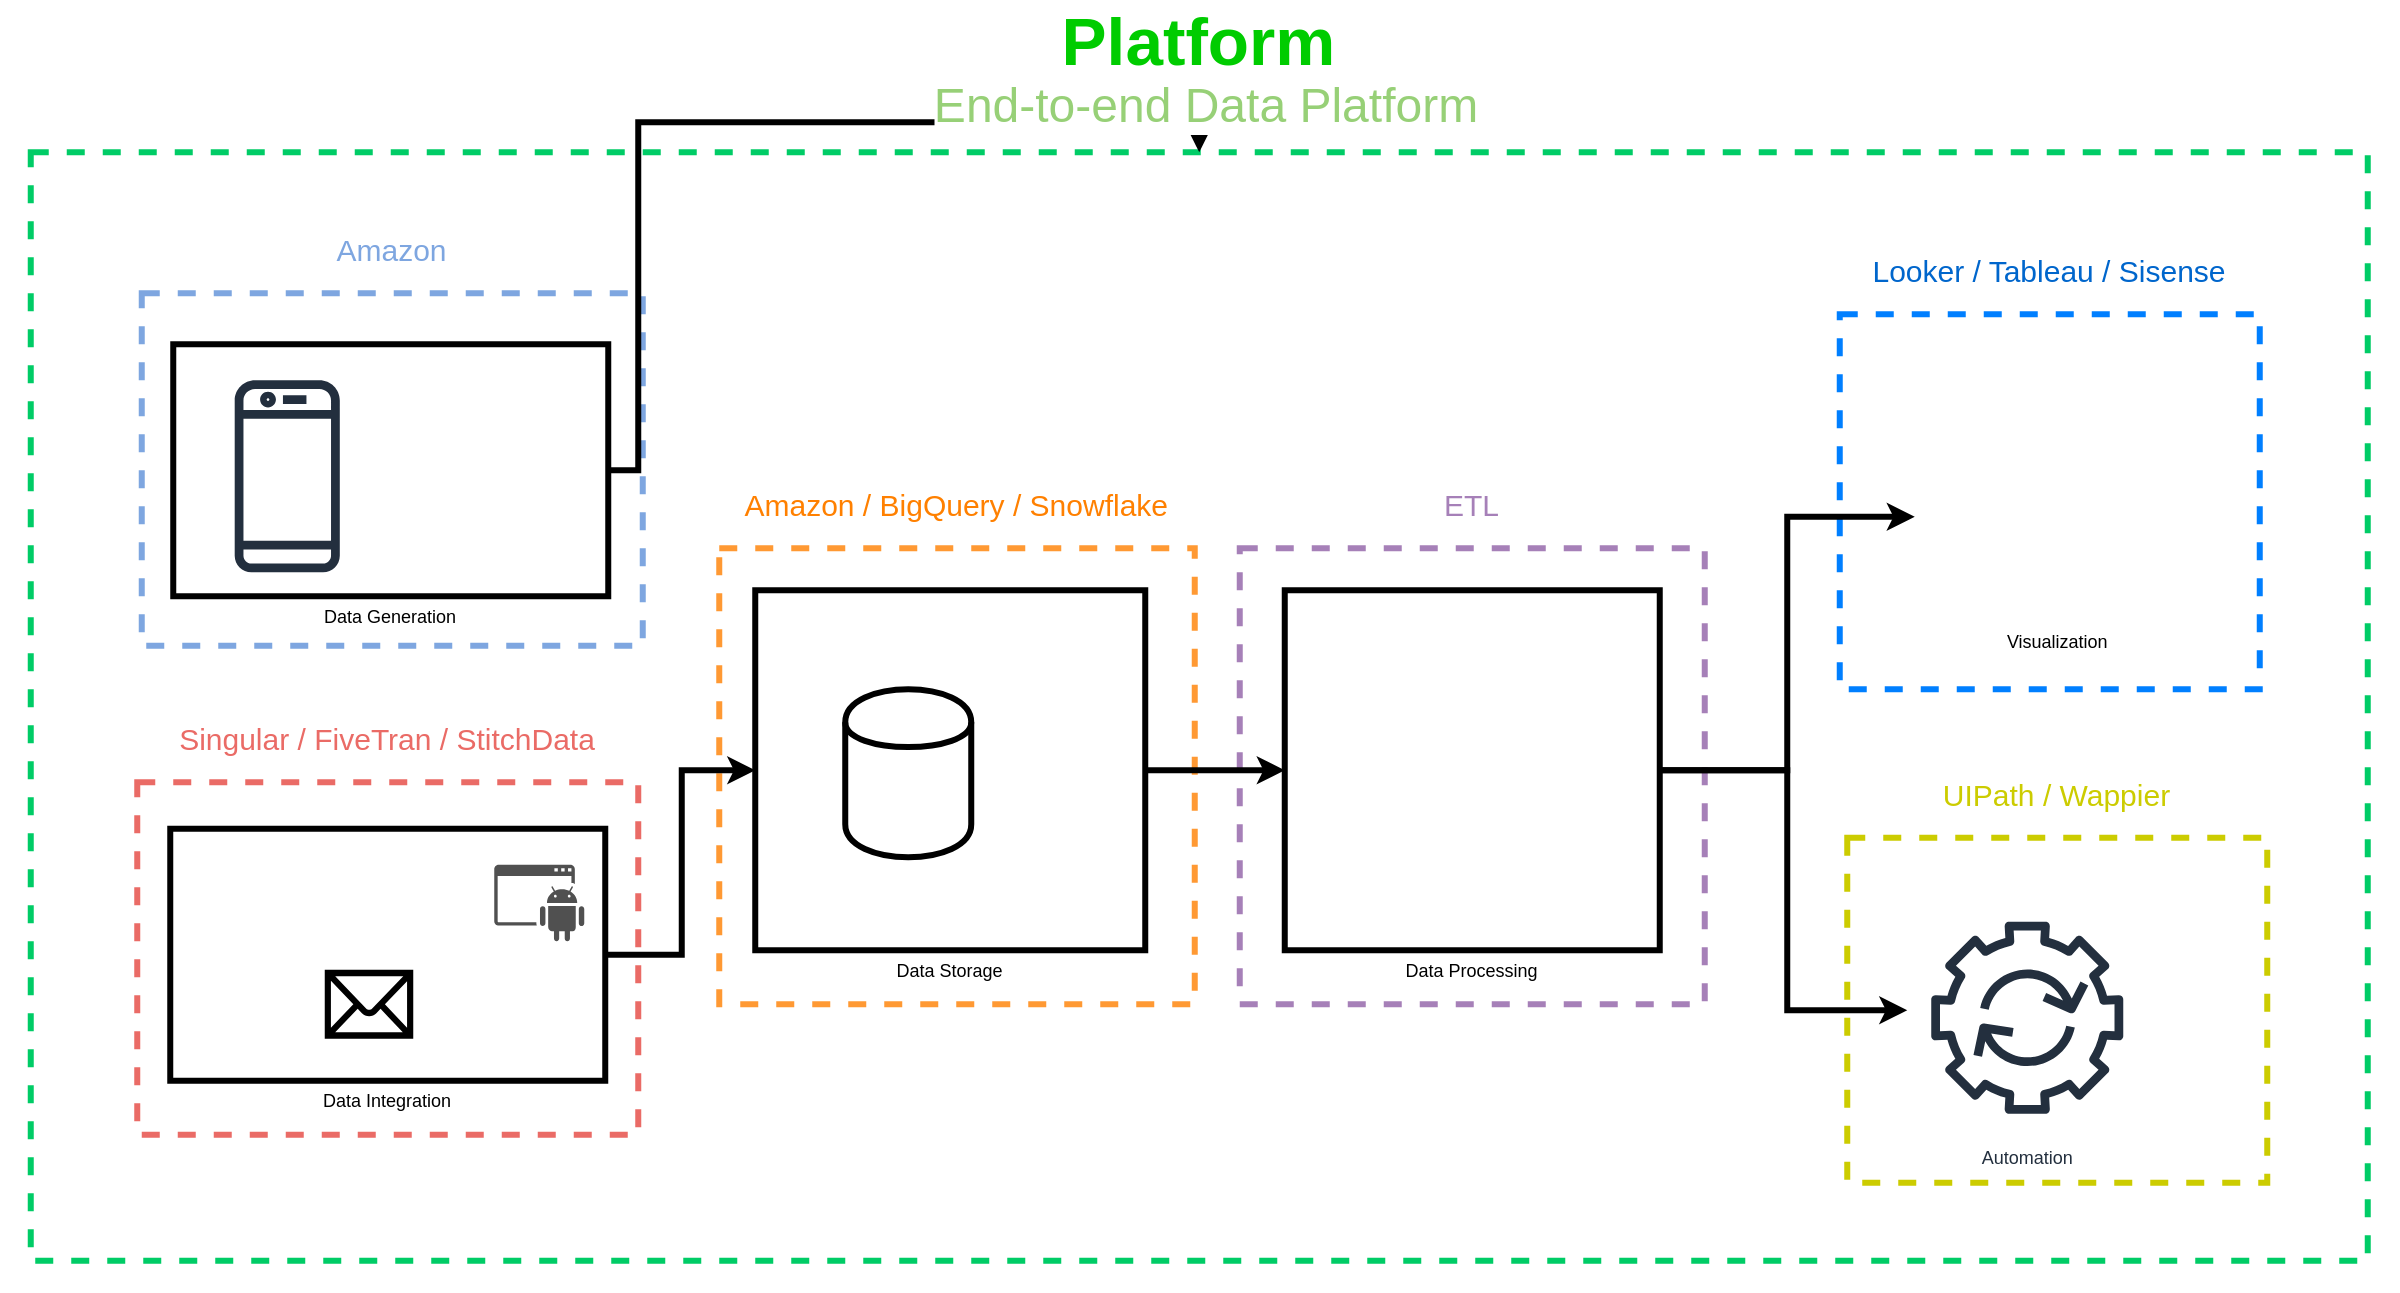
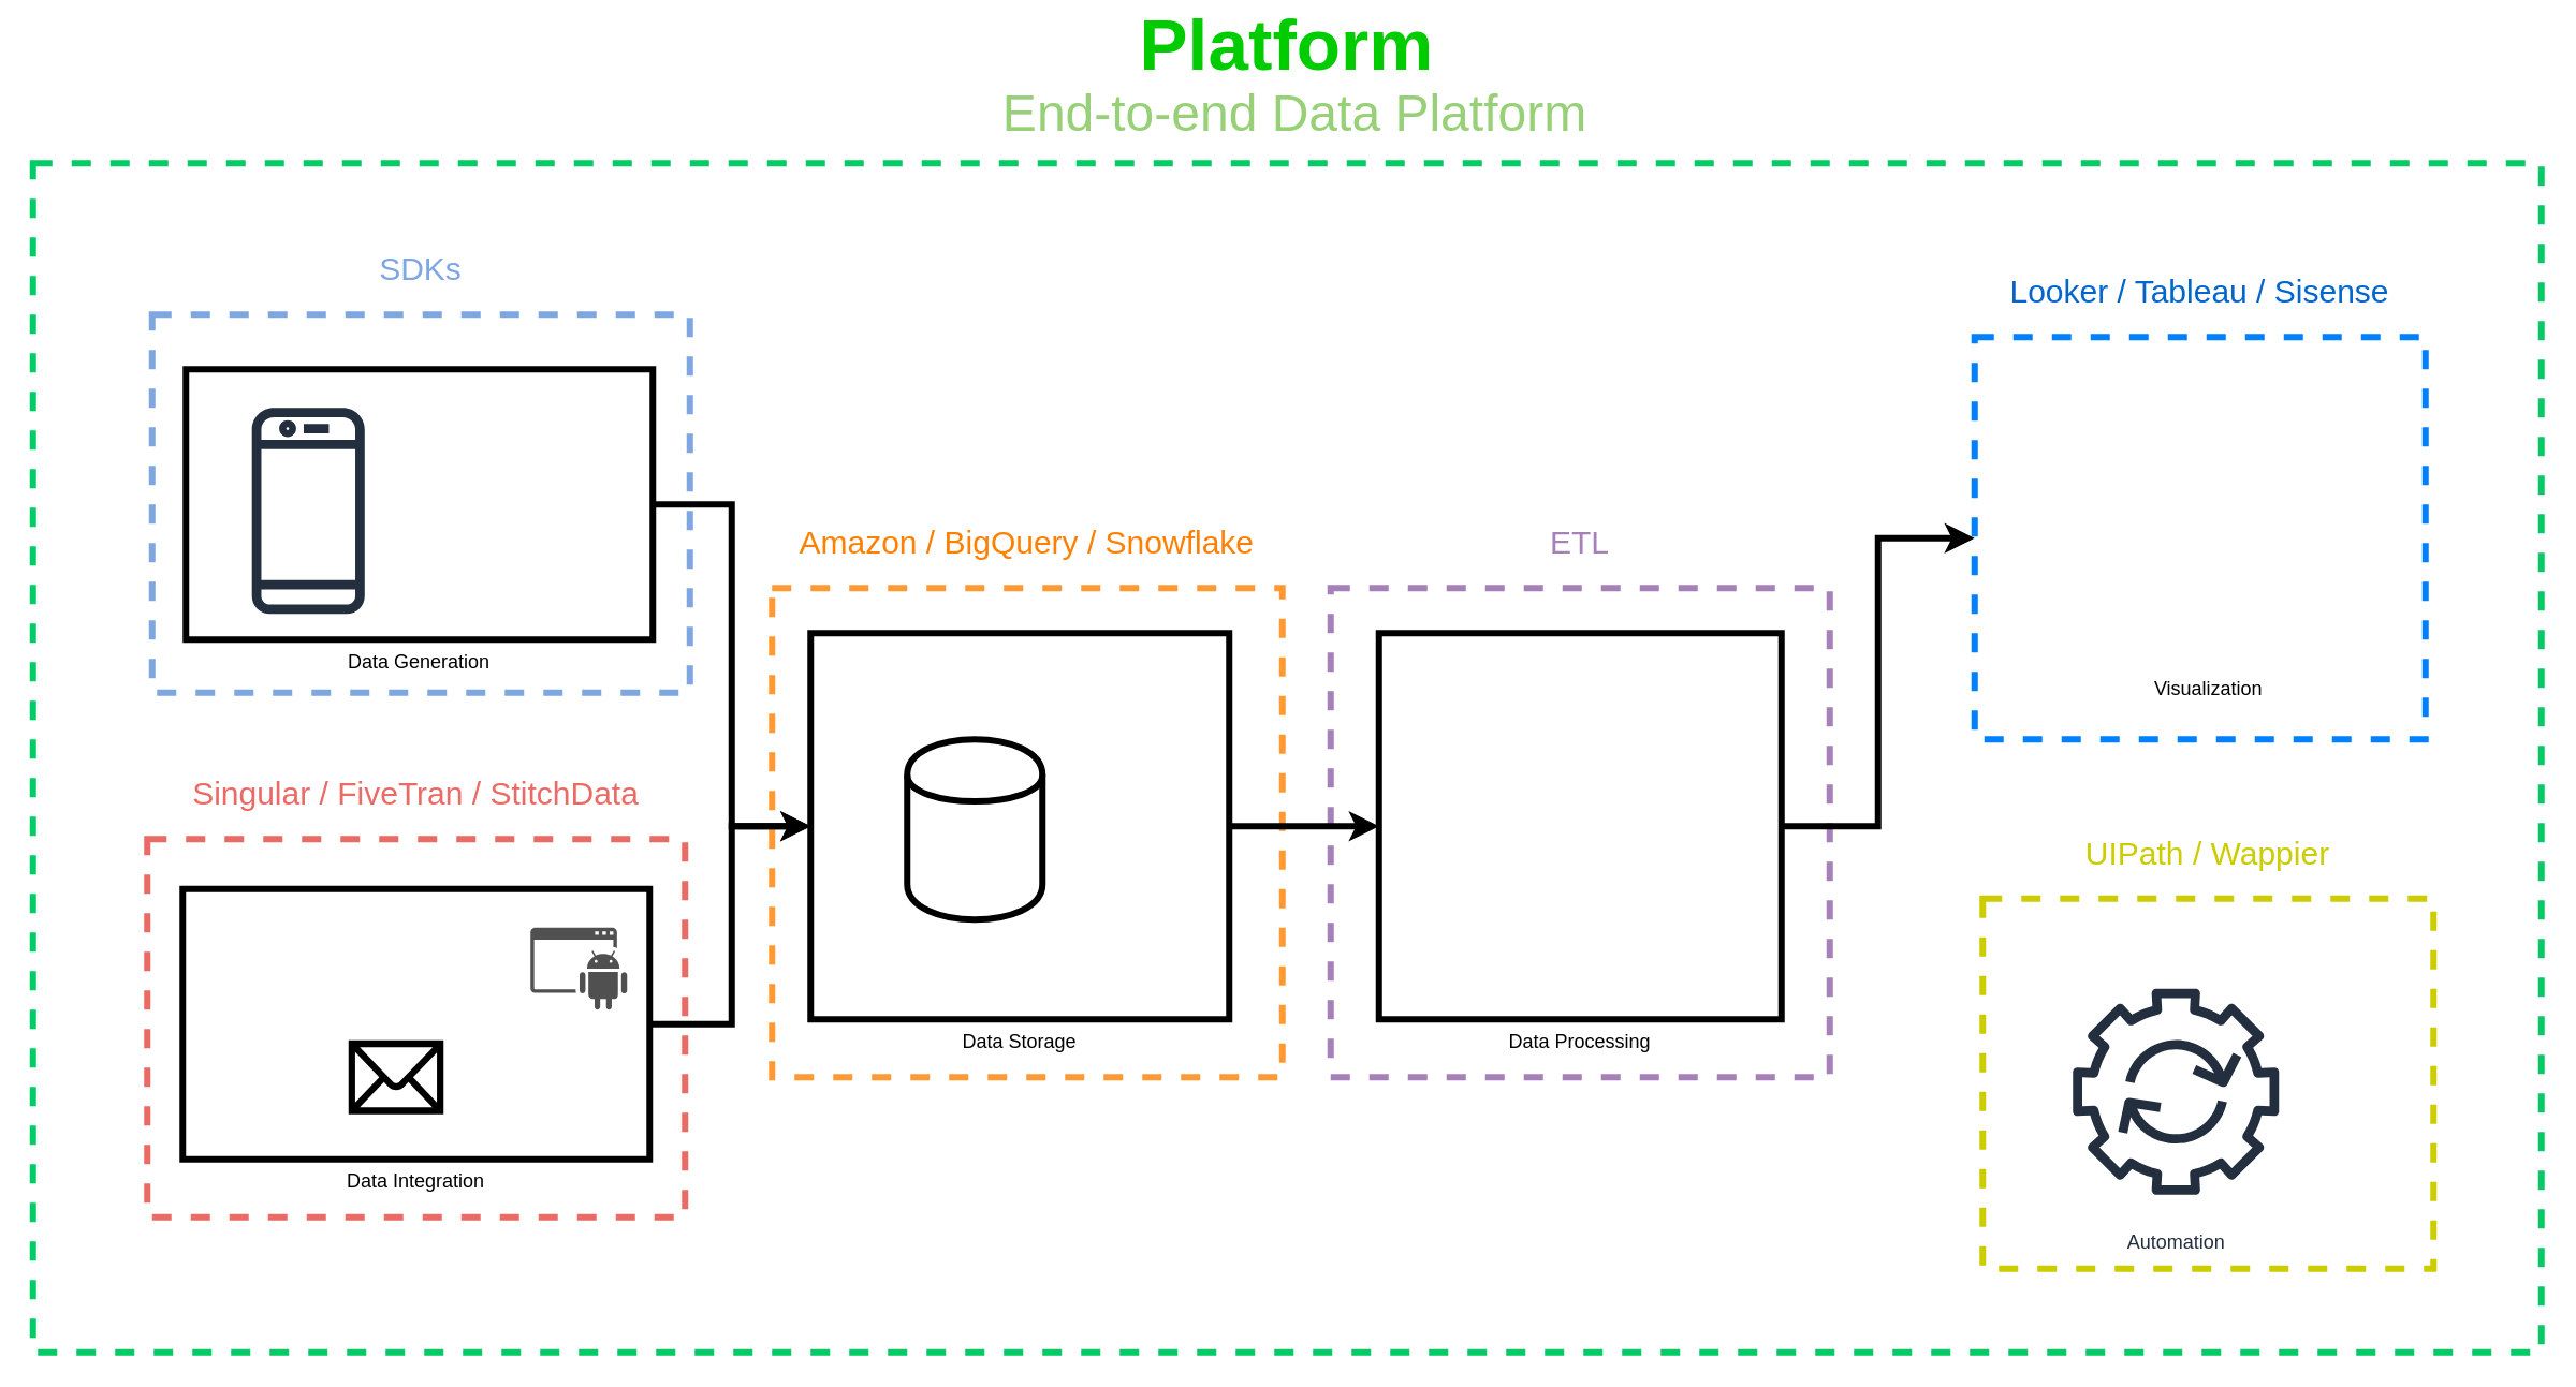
  <mxCell id="0" />
  <mxCell id="1" parent="0" />
  <mxCell id="2" value="UIPath / Wappier" style="rounded=0;whiteSpace=wrap;html=1;labelBackgroundColor=#ffffff;strokeColor=#CCCC00;strokeWidth=4;fillColor=none;dashed=1;labelPosition=center;verticalLabelPosition=top;align=center;verticalAlign=bottom;fontSize=20;spacingTop=0;spacing=16;fontColor=#CCCC00;" vertex="1" parent="1"><mxGeometry x="1231" y="518" width="280" height="230" as="geometry" /></mxCell>
  <mxCell id="3" value="Platform" style="rounded=0;whiteSpace=wrap;html=1;labelBackgroundColor=#ffffff;strokeColor=#00CC66;strokeWidth=4;fillColor=none;dashed=1;labelPosition=center;verticalLabelPosition=top;align=center;verticalAlign=bottom;fontSize=45;spacingTop=0;spacing=46;fontColor=#00CC00;fontStyle=1" vertex="1" parent="1"><mxGeometry x="20" y="61" width="1558" height="739" as="geometry" /></mxCell>
- <mxCell id="4" value="Amazon" style="rounded=0;whiteSpace=wrap;html=1;labelBackgroundColor=#ffffff;strokeColor=#7EA6E0;strokeWidth=4;fillColor=none;dashed=1;labelPosition=center;verticalLabelPosition=top;align=center;verticalAlign=bottom;fontSize=20;spacingTop=0;spacing=16;fontColor=#7EA6E0;" vertex="1" parent="1"><mxGeometry x="94" y="155" width="334" height="235" as="geometry" /></mxCell>
+ <mxCell id="4" value="SDKs" style="rounded=0;whiteSpace=wrap;html=1;labelBackgroundColor=#ffffff;strokeColor=#7EA6E0;strokeWidth=4;fillColor=none;dashed=1;labelPosition=center;verticalLabelPosition=top;align=center;verticalAlign=bottom;fontSize=20;spacingTop=0;spacing=16;fontColor=#7EA6E0;" vertex="1" parent="1"><mxGeometry x="94" y="155" width="334" height="235" as="geometry" /></mxCell>
  <mxCell id="5" value="Looker / Tableau / Sisense" style="rounded=0;whiteSpace=wrap;html=1;labelBackgroundColor=#ffffff;strokeColor=#007FFF;strokeWidth=4;fillColor=none;dashed=1;labelPosition=center;verticalLabelPosition=top;align=center;verticalAlign=bottom;fontSize=20;spacingTop=0;spacing=16;fontColor=#0066CC;" vertex="1" parent="1"><mxGeometry x="1226" y="169" width="280" height="250" as="geometry" /></mxCell>
  <mxCell id="6" value="ETL" style="rounded=0;whiteSpace=wrap;html=1;labelBackgroundColor=#ffffff;strokeColor=#A680B8;strokeWidth=4;fillColor=none;dashed=1;labelPosition=center;verticalLabelPosition=top;align=center;verticalAlign=bottom;fontSize=20;spacingTop=0;spacing=16;fontColor=#A680B8;" vertex="1" parent="1"><mxGeometry x="826" y="325" width="310" height="304" as="geometry" /></mxCell>
  <mxCell id="7" value="Singular / FiveTran / StitchData" style="rounded=0;whiteSpace=wrap;html=1;labelBackgroundColor=#ffffff;strokeColor=#EA6B66;strokeWidth=4;fillColor=none;dashed=1;labelPosition=center;verticalLabelPosition=top;align=center;verticalAlign=bottom;fontSize=20;spacingTop=0;spacing=16;fontColor=#EA6B66;" vertex="1" parent="1"><mxGeometry x="91" y="481" width="334" height="235" as="geometry" /></mxCell>
  <mxCell id="8" value="Amazon / BigQuery / Snowflake" style="rounded=0;whiteSpace=wrap;html=1;labelBackgroundColor=#ffffff;strokeColor=#FF9933;strokeWidth=4;fillColor=none;dashed=1;labelPosition=center;verticalLabelPosition=top;align=center;verticalAlign=bottom;fontSize=20;spacingTop=0;spacing=16;fontColor=#FF8000;" vertex="1" parent="1"><mxGeometry x="479" y="325" width="317" height="304" as="geometry" /></mxCell>
  <mxCell id="9" value="" style="outlineConnect=0;fontColor=#232F3E;gradientColor=none;strokeColor=#232F3E;fillColor=none;dashed=0;verticalLabelPosition=bottom;verticalAlign=top;align=center;html=1;fontSize=12;fontStyle=0;aspect=fixed;shape=mxgraph.aws4.resourceIcon;resIcon=mxgraph.aws4.mobile_client;labelBackgroundColor=#ffffff;" vertex="1" parent="1"><mxGeometry x="111" y="197" width="160" height="160" as="geometry" /></mxCell>
  <mxCell id="10" value="" style="shape=image;html=1;verticalAlign=top;verticalLabelPosition=bottom;labelBackgroundColor=#ffffff;imageAspect=0;aspect=fixed;image=https://cdn4.iconfinder.com/data/icons/useful/74/50-128.png" vertex="1" parent="1"><mxGeometry x="241" y="213" width="128" height="128" as="geometry" /></mxCell>
  <mxCell id="11" value="Visualization" style="shape=image;html=1;verticalAlign=top;verticalLabelPosition=bottom;labelBackgroundColor=#ffffff;imageAspect=0;aspect=fixed;image=https://cdn1.iconfinder.com/data/icons/modern-set-of-digital-symbols/48/volume_gauge_visualization-128.png;fillColor=none;spacingTop=-25;" vertex="1" parent="1"><mxGeometry x="1276" y="209" width="190" height="190" as="geometry" /></mxCell>
- <mxCell id="12" style="edgeStyle=orthogonalEdgeStyle;rounded=0;orthogonalLoop=1;jettySize=auto;html=1;exitX=1;exitY=0.5;exitDx=0;exitDy=0;strokeWidth=4;" edge="1" parent="1" source="13" target="3"><mxGeometry relative="1" as="geometry" /></mxCell>
+ <mxCell id="12" style="edgeStyle=orthogonalEdgeStyle;rounded=0;orthogonalLoop=1;jettySize=auto;html=1;exitX=1;exitY=0.5;exitDx=0;exitDy=0;strokeWidth=4;" edge="1" parent="1" source="13" target="17"><mxGeometry relative="1" as="geometry" /></mxCell>
  <mxCell id="13" value="Data Generation&lt;br&gt;" style="rounded=0;whiteSpace=wrap;html=1;labelBackgroundColor=#ffffff;fillColor=none;labelPosition=center;verticalLabelPosition=bottom;align=center;verticalAlign=top;strokeWidth=4;" vertex="1" parent="1"><mxGeometry x="115" y="189" width="290" height="168" as="geometry" /></mxCell>
  <mxCell id="14" style="edgeStyle=orthogonalEdgeStyle;rounded=0;orthogonalLoop=1;jettySize=auto;html=1;exitX=1;exitY=0.5;exitDx=0;exitDy=0;entryX=0;entryY=0.5;entryDx=0;entryDy=0;strokeWidth=4;fontSize=32;fontColor=#97D077;" edge="1" parent="1" source="15" target="17"><mxGeometry relative="1" as="geometry"><Array as="points"><mxPoint x="454" y="596" /><mxPoint x="454" y="473" /></Array></mxGeometry></mxCell>
  <mxCell id="15" value="Data Integration" style="rounded=0;whiteSpace=wrap;html=1;labelBackgroundColor=#ffffff;fillColor=none;labelPosition=center;verticalLabelPosition=bottom;align=center;verticalAlign=top;strokeWidth=4;" vertex="1" parent="1"><mxGeometry x="113" y="512" width="290" height="168" as="geometry" /></mxCell>
  <mxCell id="16" style="edgeStyle=orthogonalEdgeStyle;rounded=0;orthogonalLoop=1;jettySize=auto;html=1;exitX=1;exitY=0.5;exitDx=0;exitDy=0;strokeWidth=4;" edge="1" parent="1" source="17" target="22"><mxGeometry relative="1" as="geometry" /></mxCell>
  <mxCell id="17" value="Data Storage" style="rounded=0;whiteSpace=wrap;html=1;labelBackgroundColor=#ffffff;fillColor=none;labelPosition=center;verticalLabelPosition=bottom;align=center;verticalAlign=top;strokeWidth=4;" vertex="1" parent="1"><mxGeometry x="503" y="353" width="260" height="240" as="geometry" /></mxCell>
  <mxCell id="18" value="" style="shape=cylinder;whiteSpace=wrap;html=1;boundedLbl=1;backgroundOutline=1;labelBackgroundColor=#ffffff;strokeColor=#000000;strokeWidth=4;fillColor=none;" vertex="1" parent="1"><mxGeometry x="563" y="419" width="84" height="112" as="geometry" /></mxCell>
  <mxCell id="19" value="" style="shape=image;html=1;verticalAlign=top;verticalLabelPosition=bottom;labelBackgroundColor=#ffffff;imageAspect=0;aspect=fixed;image=https://cdn3.iconfinder.com/data/icons/geosm-e-commerce/48/file-128.png;strokeColor=#000000;strokeWidth=4;fillColor=none;imageBackground=none;" vertex="1" parent="1"><mxGeometry x="647" y="433" width="98" height="98" as="geometry" /></mxCell>
- <mxCell id="20" style="edgeStyle=orthogonalEdgeStyle;rounded=0;orthogonalLoop=1;jettySize=auto;html=1;exitX=1;exitY=0.5;exitDx=0;exitDy=0;strokeWidth=4;" edge="1" parent="1" source="22" target="11"><mxGeometry relative="1" as="geometry" /></mxCell>
- <mxCell id="21" style="edgeStyle=orthogonalEdgeStyle;rounded=0;orthogonalLoop=1;jettySize=auto;html=1;strokeWidth=4;" edge="1" parent="1" source="22" target="27"><mxGeometry relative="1" as="geometry"><Array as="points"><mxPoint x="1191" y="473" /><mxPoint x="1191" y="633" /></Array></mxGeometry></mxCell>
+ <mxCell id="20" style="edgeStyle=orthogonalEdgeStyle;rounded=0;orthogonalLoop=1;jettySize=auto;html=1;exitX=1;exitY=0.5;exitDx=0;exitDy=0;strokeWidth=4;" edge="1" parent="1" source="22" target="5"><mxGeometry relative="1" as="geometry" /></mxCell>
  <mxCell id="22" value="Data Processing" style="rounded=0;whiteSpace=wrap;html=1;labelBackgroundColor=#ffffff;fillColor=none;labelPosition=center;verticalLabelPosition=bottom;align=center;verticalAlign=top;strokeWidth=4;" vertex="1" parent="1"><mxGeometry x="856" y="353" width="250" height="240" as="geometry" /></mxCell>
  <mxCell id="23" value="" style="shape=image;html=1;verticalAlign=top;verticalLabelPosition=bottom;labelBackgroundColor=#ffffff;imageAspect=0;aspect=fixed;image=https://cdn1.iconfinder.com/data/icons/material-core/23/extension-128.png;strokeColor=#000000;strokeWidth=4;fillColor=none;" vertex="1" parent="1"><mxGeometry x="893" y="377" width="91" height="91" as="geometry" /></mxCell>
  <mxCell id="24" value="" style="shape=image;html=1;verticalAlign=top;verticalLabelPosition=bottom;labelBackgroundColor=#ffffff;imageAspect=0;aspect=fixed;image=https://cdn1.iconfinder.com/data/icons/material-core/23/extension-128.png;strokeColor=#000000;strokeWidth=4;fillColor=none;rotation=90;" vertex="1" parent="1"><mxGeometry x="993" y="392" width="91" height="91" as="geometry" /></mxCell>
  <mxCell id="25" value="" style="shape=image;html=1;verticalAlign=top;verticalLabelPosition=bottom;labelBackgroundColor=#ffffff;imageAspect=0;aspect=fixed;image=https://cdn1.iconfinder.com/data/icons/material-core/23/extension-128.png;strokeColor=#000000;strokeWidth=4;fillColor=none;rotation=-180;" vertex="1" parent="1"><mxGeometry x="979" y="483" width="91" height="91" as="geometry" /></mxCell>
  <mxCell id="26" value="" style="shape=image;html=1;verticalAlign=top;verticalLabelPosition=bottom;labelBackgroundColor=#ffffff;imageAspect=0;aspect=fixed;image=https://cdn1.iconfinder.com/data/icons/material-core/23/extension-128.png;strokeColor=#000000;strokeWidth=4;fillColor=none;rotation=-90;" vertex="1" parent="1"><mxGeometry x="883" y="476" width="91" height="91" as="geometry" /></mxCell>
  <mxCell id="27" value="Automation" style="outlineConnect=0;fontColor=#232F3E;gradientColor=none;strokeColor=#232F3E;fillColor=none;dashed=0;verticalLabelPosition=bottom;verticalAlign=top;align=center;html=1;fontSize=12;fontStyle=0;aspect=fixed;shape=mxgraph.aws4.resourceIcon;resIcon=mxgraph.aws4.automation;labelBackgroundColor=#ffffff;" vertex="1" parent="1"><mxGeometry x="1271" y="558" width="160" height="160" as="geometry" /></mxCell>
  <mxCell id="28" value="End-to-end Data Platform" style="text;html=1;strokeColor=none;fillColor=none;align=center;verticalAlign=middle;whiteSpace=wrap;rounded=0;dashed=1;labelBackgroundColor=#ffffff;fontSize=32;fontColor=#97D077;fontStyle=0" vertex="1" parent="1"><mxGeometry x="490" y="20" width="628" height="20" as="geometry" /></mxCell>
  <mxCell id="29" value="" style="shape=image;html=1;verticalAlign=top;verticalLabelPosition=bottom;labelBackgroundColor=#ffffff;imageAspect=0;aspect=fixed;image=https://cdn3.iconfinder.com/data/icons/free-social-icons/67/facebook_circle_color-128.png;dashed=1;strokeColor=#A680B8;strokeWidth=4;fillColor=none;fontSize=32;fontColor=#97D077;" vertex="1" parent="1"><mxGeometry x="123" y="527" width="64" height="64" as="geometry" /></mxCell>
  <mxCell id="30" value="" style="shape=image;html=1;verticalAlign=top;verticalLabelPosition=bottom;labelBackgroundColor=#ffffff;imageAspect=0;aspect=fixed;image=https://cdn4.iconfinder.com/data/icons/logos-and-brands/512/9_Adwords_logo_logos-128.png;dashed=1;strokeColor=#A680B8;strokeWidth=4;fillColor=none;fontSize=32;fontColor=#97D077;" vertex="1" parent="1"><mxGeometry x="194" y="531" width="60" height="60" as="geometry" /></mxCell>
  <mxCell id="31" value="" style="shape=image;html=1;verticalAlign=top;verticalLabelPosition=bottom;labelBackgroundColor=#ffffff;imageAspect=0;aspect=fixed;image=https://cdn3.iconfinder.com/data/icons/peelicons-vol-1/50/Apple-128.png;dashed=1;strokeColor=#A680B8;strokeWidth=4;fillColor=none;fontSize=32;fontColor=#97D077;" vertex="1" parent="1"><mxGeometry x="259" y="530" width="60" height="60" as="geometry" /></mxCell>
  <mxCell id="32" value="" style="pointerEvents=1;shadow=0;dashed=0;html=1;strokeColor=none;fillColor=#505050;labelPosition=center;verticalLabelPosition=bottom;verticalAlign=top;outlineConnect=0;align=center;shape=mxgraph.office.concepts.application_android;labelBackgroundColor=#ffffff;fontSize=32;fontColor=#97D077;" vertex="1" parent="1"><mxGeometry x="329" y="536" width="60" height="51" as="geometry" /></mxCell>
  <mxCell id="33" value="" style="shape=image;html=1;verticalAlign=top;verticalLabelPosition=bottom;labelBackgroundColor=#ffffff;imageAspect=0;aspect=fixed;image=https://cdn3.iconfinder.com/data/icons/document-icons-2/30/647702-excel-128.png;dashed=1;strokeColor=#A680B8;strokeWidth=4;fillColor=none;fontSize=32;fontColor=#97D077;" vertex="1" parent="1"><mxGeometry x="145" y="602" width="53" height="53" as="geometry" /></mxCell>
  <mxCell id="34" value="" style="shape=mxgraph.signs.tech.mail;html=1;fillColor=#000000;strokeColor=none;verticalLabelPosition=bottom;verticalAlign=top;align=center;dashed=1;labelBackgroundColor=#ffffff;fontSize=32;fontColor=#97D077;" vertex="1" parent="1"><mxGeometry x="216" y="606" width="59" height="46" as="geometry" /></mxCell>
  <mxCell id="35" value="" style="shape=image;html=1;verticalAlign=top;verticalLabelPosition=bottom;labelBackgroundColor=#ffffff;imageAspect=0;aspect=fixed;image=https://cdn4.iconfinder.com/data/icons/web-development-5/500/api-code-window-128.png;dashed=1;strokeColor=#A680B8;strokeWidth=4;fillColor=none;fontSize=32;fontColor=#97D077;" vertex="1" parent="1"><mxGeometry x="293" y="603" width="60" height="60" as="geometry" /></mxCell>
